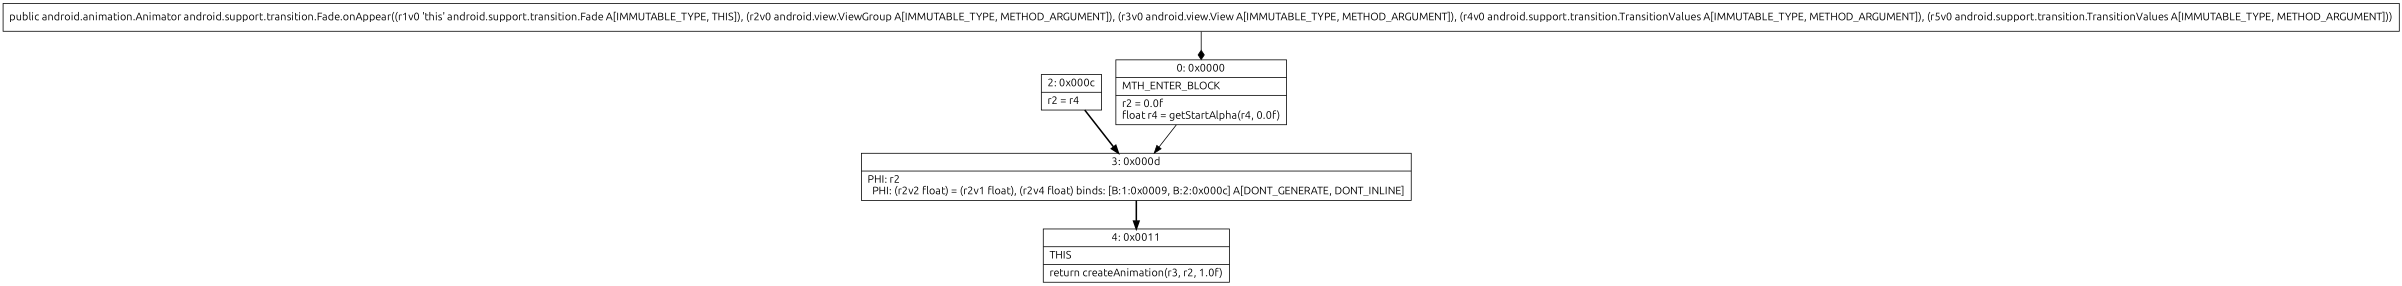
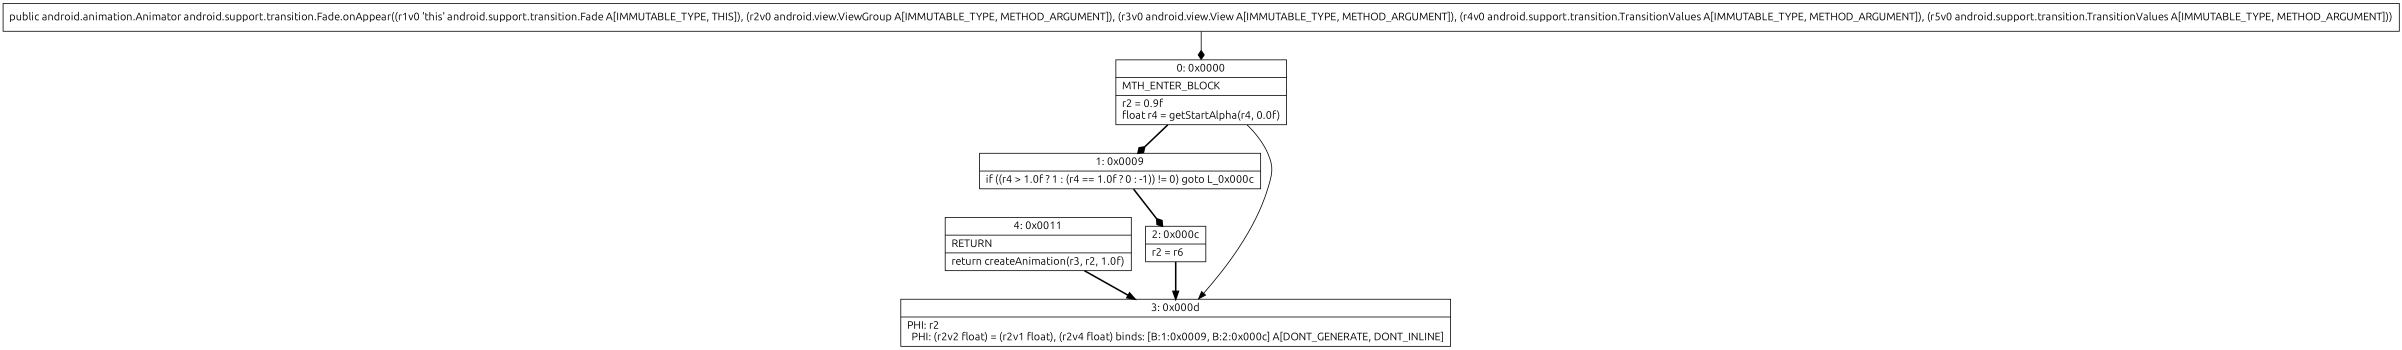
  digraph {
    fontname=Ubuntu
    node [fontname=Ubuntu shape=record]
    edge [arrowhead=diamond fontname=Ubuntu style=bold]
-   n1 [label="{0\:\ 0x0000|MTH_ENTER_BLOCK\l|r2 = 0.0f\lfloat r4 = getStartAlpha(r4, 0.0f)\l}"]
+   n1 [label="{0\:\ 0x0000|MTH_ENTER_BLOCK\l|r2 = 0.9f\lfloat r4 = getStartAlpha(r4, 0.0f)\l}"]
+   n2 [label="{1\:\ 0x0009|if ((r4 \> 1.0f ? 1 : (r4 == 1.0f ? 0 : \-1)) != 0) goto L_0x000c\l}"]
    n3 [label="{3\:\ 0x000d|PHI: r2 \l  PHI: (r2v2 float) = (r2v1 float), (r2v4 float) binds: [B:1:0x0009, B:2:0x000c] A[DONT_GENERATE, DONT_INLINE]\l}"]
-   n4 [label="{2\:\ 0x000c|r2 = r4\l}"]
-   n5 [label="{4\:\ 0x0011|THIS\l|return createAnimation(r3, r2, 1.0f)\l}"]
+   n4 [label="{2\:\ 0x000c|r2 = r6\l}"]
+   n5 [label="{4\:\ 0x0011|RETURN\l|return createAnimation(r3, r2, 1.0f)\l}"]
    n6 [label="{public android.animation.Animator android.support.transition.Fade.onAppear((r1v0 'this' android.support.transition.Fade A[IMMUTABLE_TYPE, THIS]), (r2v0 android.view.ViewGroup A[IMMUTABLE_TYPE, METHOD_ARGUMENT]), (r3v0 android.view.View A[IMMUTABLE_TYPE, METHOD_ARGUMENT]), (r4v0 android.support.transition.TransitionValues A[IMMUTABLE_TYPE, METHOD_ARGUMENT]), (r5v0 android.support.transition.TransitionValues A[IMMUTABLE_TYPE, METHOD_ARGUMENT])) }"]
+   n1 -> n2
    n1 -> n3 [arrowhead=normal style=solid]
-   n3 -> n5 [arrowhead=normal]
+   n2 -> n4
+   n5 -> n3 [arrowhead=normal]
    n4 -> n3 [arrowhead=normal]
    n6 -> n1 [style=solid]
  }
